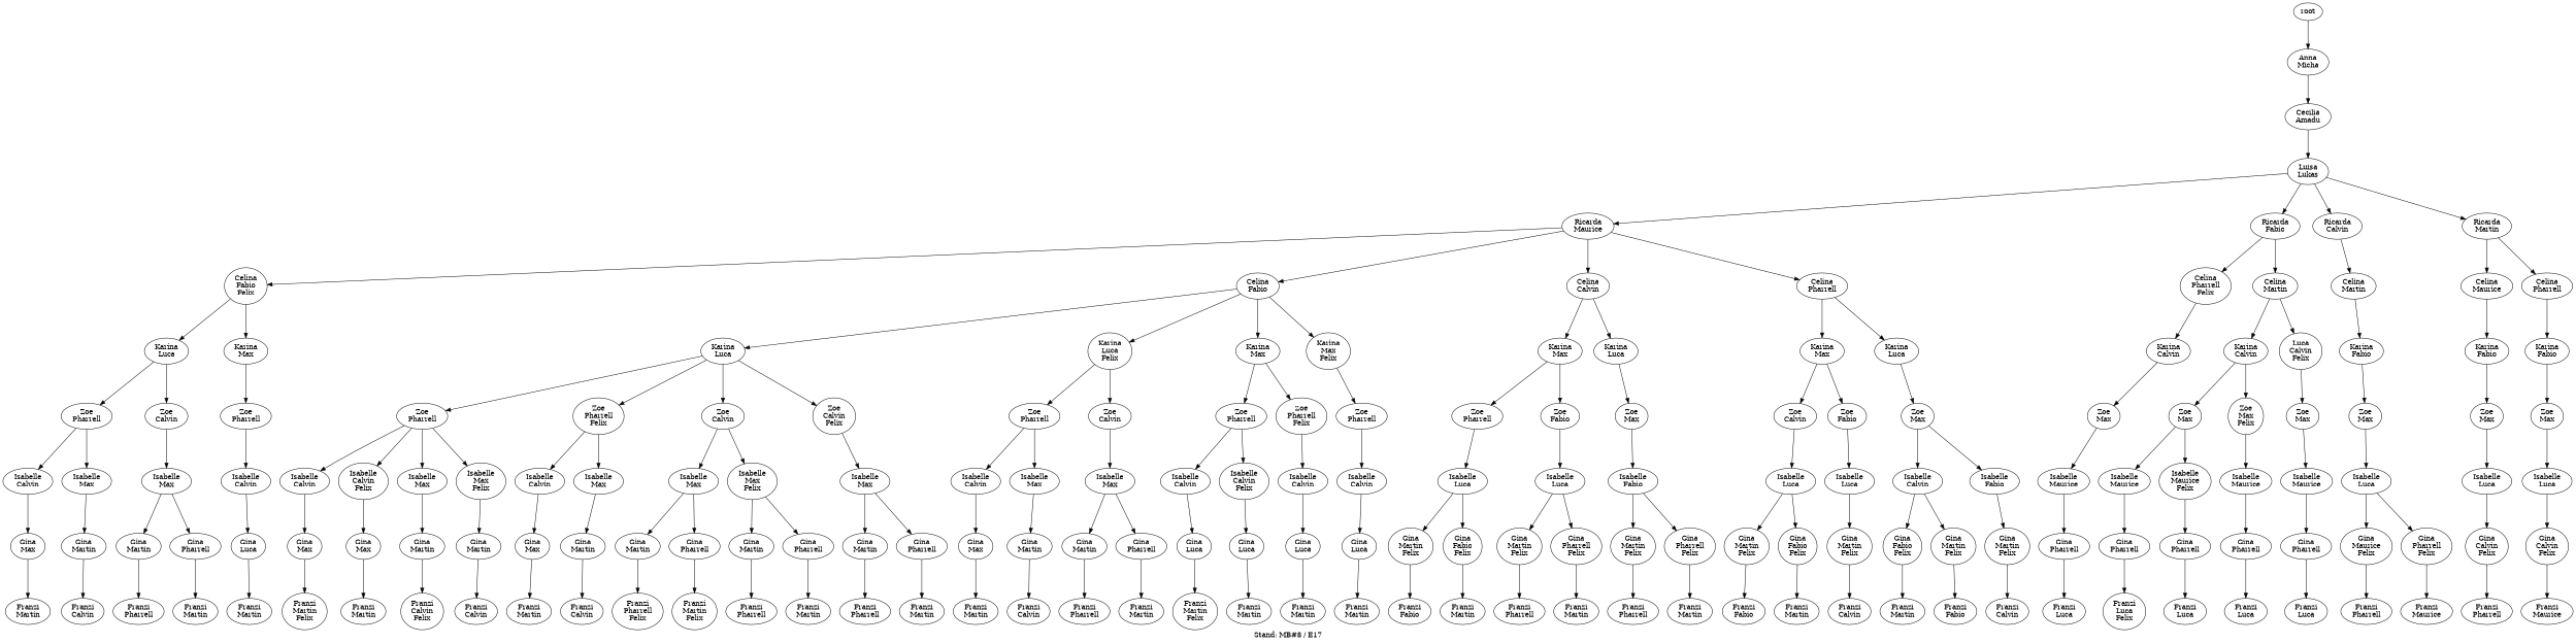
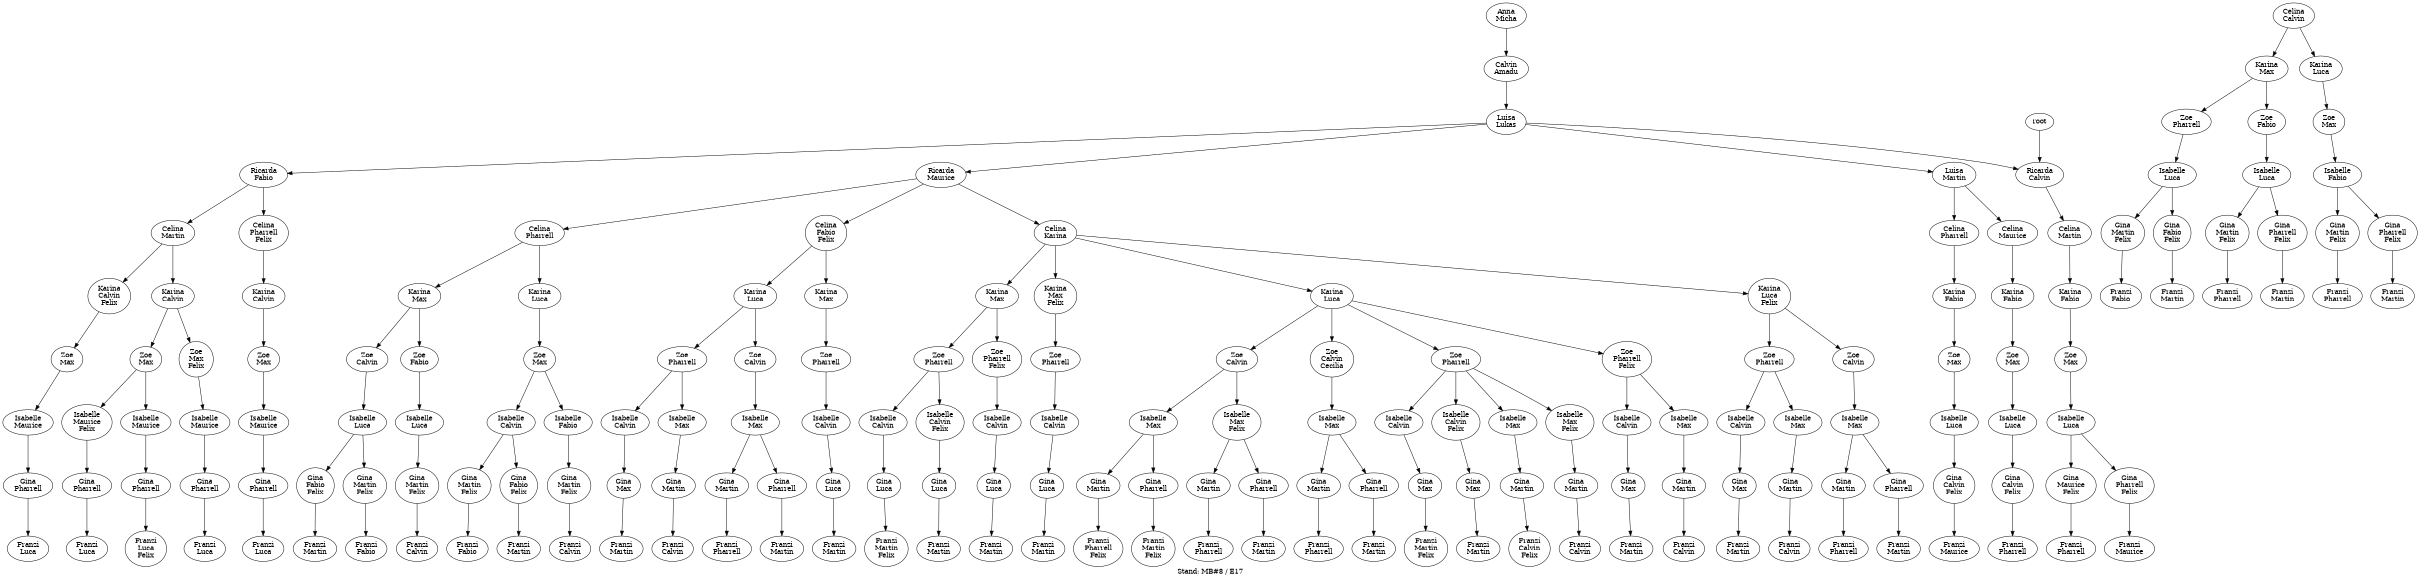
  digraph {
    label="Stand: MB#8 / E17"
    labelloc=b
    ranksep=0.8
    n1 [label="Anna\nMicha"]
-   n2 [label="Cecilia\nAmadu"]
+   n2 [label="Calvin\nAmadu"]
    n3 [label="Luisa\nLukas"]
    root
    n5 [label="Ricarda\nMaurice"]
    n6 [label="Ricarda\nFabio"]
    n7 [label="Ricarda\nCalvin"]
-   n8 [label="Ricarda\nMartin"]
+   n8 [label="Luisa\nMartin"]
    n9 [label="Celina\nFabio\nFelix"]
-   n10 [label="Celina\nFabio"]
+   n10 [label="Celina\nKarina"]
    n11 [label="Celina\nCalvin"]
    n12 [label="Celina\nPharrell"]
    n13 [label="Celina\nPharrell\nFelix"]
    n14 [label="Celina\nMartin"]
    n15 [label="Celina\nMartin"]
    n16 [label="Celina\nMaurice"]
    n17 [label="Celina\nPharrell"]
    n18 [label="Karina\nLuca"]
    n19 [label="Karina\nMax"]
    n20 [label="Karina\nLuca"]
    n21 [label="Karina\nLuca\nFelix"]
    n22 [label="Karina\nMax"]
    n23 [label="Karina\nMax\nFelix"]
    n24 [label="Karina\nMax"]
    n25 [label="Karina\nLuca"]
    n26 [label="Karina\nMax"]
    n27 [label="Karina\nLuca"]
    n28 [label="Zoe\nPharrell"]
    n29 [label="Zoe\nCalvin"]
    n30 [label="Zoe\nPharrell"]
    n31 [label="Isabelle\nCalvin"]
    n32 [label="Isabelle\nMax"]
    n33 [label="Isabelle\nMax"]
    n34 [label="Gina\nMax"]
    n35 [label="Gina\nMartin"]
    n36 [label="Franzi\nMartin"]
    n37 [label="Zoe\nPharrell"]
    n38 [label="Zoe\nPharrell\nFelix"]
    n39 [label="Zoe\nCalvin"]
-   n40 [label="Zoe\nCalvin\nFelix"]
+   n40 [label="Zoe\nCalvin\nCecilia"]
    n41 [label="Zoe\nPharrell"]
    n42 [label="Zoe\nCalvin"]
    n43 [label="Zoe\nPharrell"]
    n44 [label="Zoe\nPharrell\nFelix"]
    n45 [label="Zoe\nPharrell"]
    n46 [label="Isabelle\nCalvin"]
    n47 [label="Isabelle\nCalvin\nFelix"]
    n48 [label="Isabelle\nMax"]
    n49 [label="Isabelle\nMax\nFelix"]
    n50 [label="Isabelle\nCalvin"]
    n51 [label="Isabelle\nMax"]
    n52 [label="Isabelle\nMax"]
    n53 [label="Isabelle\nMax\nFelix"]
    n54 [label="Isabelle\nMax"]
    n55 [label="Gina\nMax"]
    n56 [label="Gina\nMax"]
    n57 [label="Gina\nMartin"]
    n58 [label="Gina\nMartin"]
    n59 [label="Franzi\nMartin\nFelix"]
    n60 [label="Franzi\nMartin"]
    n61 [label="Isabelle\nCalvin"]
    n62 [label="Isabelle\nMax"]
    n63 [label="Isabelle\nMax"]
    n64 [label="Gina\nMax"]
    n65 [label="Gina\nMartin"]
    n66 [label="Franzi\nMartin"]
    n67 [label="Gina\nMax"]
    n68 [label="Gina\nMartin"]
    n69 [label="Franzi\nMartin"]
    n70 [label="Franzi\nCalvin"]
    n71 [label="Franzi\nCalvin\nFelix"]
    n72 [label="Franzi\nCalvin"]
    n73 [label="Franzi\nCalvin"]
    n74 [label="Franzi\nCalvin"]
    n75 [label="Zoe\nPharrell"]
    n76 [label="Zoe\nFabio"]
    n77 [label="Zoe\nMax"]
    n78 [label="Isabelle\nLuca"]
    n79 [label="Isabelle\nLuca"]
    n80 [label="Gina\nMartin\nFelix"]
    n81 [label="Gina\nFabio\nFelix"]
    n82 [label="Franzi\nFabio"]
    n83 [label="Franzi\nMartin"]
    n84 [label="Isabelle\nCalvin"]
    n85 [label="Gina\nLuca"]
    n86 [label="Franzi\nMartin"]
    n87 [label="Isabelle\nCalvin"]
    n88 [label="Isabelle\nCalvin\nFelix"]
    n89 [label="Isabelle\nCalvin"]
    n90 [label="Gina\nLuca"]
    n91 [label="Gina\nLuca"]
    n92 [label="Franzi\nMartin\nFelix"]
    n93 [label="Franzi\nMartin"]
    n94 [label="Isabelle\nCalvin"]
    n95 [label="Gina\nLuca"]
    n96 [label="Franzi\nMartin"]
    n97 [label="Gina\nLuca"]
    n98 [label="Franzi\nMartin"]
    n99 [label="Gina\nMartin"]
    n100 [label="Gina\nPharrell"]
    n101 [label="Franzi\nPharrell"]
    n102 [label="Franzi\nMartin"]
    n103 [label="Gina\nMartin"]
    n104 [label="Gina\nPharrell"]
    n105 [label="Gina\nMartin"]
    n106 [label="Gina\nPharrell"]
    n107 [label="Franzi\nPharrell\nFelix"]
    n108 [label="Franzi\nMartin\nFelix"]
    n109 [label="Franzi\nPharrell"]
    n110 [label="Franzi\nMartin"]
    n111 [label="Gina\nMartin"]
    n112 [label="Gina\nPharrell"]
    n113 [label="Franzi\nPharrell"]
    n114 [label="Franzi\nMartin"]
    n115 [label="Gina\nMartin"]
    n116 [label="Gina\nPharrell"]
    n117 [label="Franzi\nPharrell"]
    n118 [label="Franzi\nMartin"]
    n119 [label="Zoe\nCalvin"]
    n120 [label="Zoe\nFabio"]
    n121 [label="Zoe\nMax"]
    n122 [label="Isabelle\nLuca"]
    n123 [label="Isabelle\nLuca"]
    n124 [label="Gina\nMartin\nFelix"]
    n125 [label="Gina\nFabio\nFelix"]
    n126 [label="Franzi\nFabio"]
    n127 [label="Franzi\nMartin"]
    n128 [label="Gina\nMartin\nFelix"]
    n129 [label="Franzi\nCalvin"]
    n130 [label="Gina\nMartin\nFelix"]
    n131 [label="Gina\nPharrell\nFelix"]
    n132 [label="Franzi\nPharrell"]
    n133 [label="Franzi\nMartin"]
    n134 [label="Karina\nCalvin"]
    n135 [label="Karina\nCalvin"]
-   n136 [label="Luca\nCalvin\nFelix"]
+   n136 [label="Karina\nCalvin\nFelix"]
    n137 [label="Zoe\nMax"]
    n138 [label="Isabelle\nMaurice"]
    n139 [label="Gina\nPharrell"]
    n140 [label="Franzi\nLuca"]
    n141 [label="Zoe\nMax"]
    n142 [label="Zoe\nMax\nFelix"]
    n143 [label="Zoe\nMax"]
    n144 [label="Isabelle\nMaurice"]
    n145 [label="Isabelle\nMaurice\nFelix"]
    n146 [label="Isabelle\nMaurice"]
    n147 [label="Gina\nPharrell"]
    n148 [label="Gina\nPharrell"]
    n149 [label="Franzi\nLuca\nFelix"]
    n150 [label="Franzi\nLuca"]
    n151 [label="Isabelle\nMaurice"]
    n152 [label="Gina\nPharrell"]
    n153 [label="Franzi\nLuca"]
    n154 [label="Gina\nPharrell"]
    n155 [label="Franzi\nLuca"]
    n156 [label="Karina\nFabio"]
    n157 [label="Zoe\nMax"]
    n158 [label="Isabelle\nLuca"]
    n159 [label="Gina\nMaurice\nFelix"]
    n160 [label="Gina\nPharrell\nFelix"]
    n161 [label="Franzi\nPharrell"]
    n162 [label="Franzi\nMaurice"]
    n163 [label="Karina\nFabio"]
    n164 [label="Karina\nFabio"]
    n165 [label="Zoe\nMax"]
    n166 [label="Isabelle\nLuca"]
    n167 [label="Gina\nCalvin\nFelix"]
    n168 [label="Franzi\nPharrell"]
    n169 [label="Zoe\nMax"]
    n170 [label="Isabelle\nLuca"]
    n171 [label="Gina\nCalvin\nFelix"]
    n172 [label="Franzi\nMaurice"]
    n173 [label="Isabelle\nCalvin"]
    n174 [label="Isabelle\nFabio"]
    n175 [label="Gina\nFabio\nFelix"]
    n176 [label="Gina\nMartin\nFelix"]
    n177 [label="Gina\nMartin\nFelix"]
    n178 [label="Franzi\nMartin"]
    n179 [label="Franzi\nFabio"]
    n180 [label="Franzi\nCalvin"]
    n181 [label="Isabelle\nFabio"]
    n182 [label="Gina\nMartin\nFelix"]
    n183 [label="Gina\nPharrell\nFelix"]
    n184 [label="Franzi\nPharrell"]
    n185 [label="Franzi\nMartin"]
    n1 -> n2
    n2 -> n3
    n3 -> n5
    n3 -> n6
    n3 -> n7
    n3 -> n8
-   root -> n1
+   root -> n7
    n5 -> n9
    n5 -> n10
-   n5 -> n11
    n5 -> n12
    n6 -> n13
    n6 -> n14
    n7 -> n15
    n8 -> n16
    n8 -> n17
    n9 -> n18
    n9 -> n19
    n10 -> n20
    n10 -> n21
    n10 -> n22
    n10 -> n23
    n11 -> n24
    n11 -> n25
    n12 -> n26
    n12 -> n27
    n13 -> n134
    n14 -> n135
    n14 -> n136
    n15 -> n156
    n16 -> n163
    n17 -> n164
    n18 -> n28
    n18 -> n29
    n19 -> n30
    n20 -> n37
    n20 -> n38
    n20 -> n39
    n20 -> n40
    n21 -> n41
    n21 -> n42
    n22 -> n43
    n22 -> n44
    n23 -> n45
    n24 -> n75
    n24 -> n76
    n25 -> n77
    n26 -> n119
    n26 -> n120
    n27 -> n121
    n28 -> n31
    n28 -> n32
    n29 -> n33
    n30 -> n84
    n31 -> n34
    n32 -> n35
    n33 -> n99
    n33 -> n100
    n34 -> n36
    n35 -> n70
    n37 -> n46
    n37 -> n47
    n37 -> n48
    n37 -> n49
    n38 -> n50
    n38 -> n51
    n39 -> n52
    n39 -> n53
    n40 -> n54
    n41 -> n61
    n41 -> n62
    n42 -> n63
    n43 -> n87
    n43 -> n88
    n44 -> n89
    n45 -> n94
    n46 -> n55
    n47 -> n56
    n48 -> n57
    n49 -> n58
    n50 -> n67
    n51 -> n68
    n52 -> n103
    n52 -> n104
    n53 -> n105
    n53 -> n106
    n54 -> n115
    n54 -> n116
    n55 -> n59
    n56 -> n60
    n57 -> n71
    n58 -> n72
    n61 -> n64
    n62 -> n65
    n63 -> n111
    n63 -> n112
    n64 -> n66
    n65 -> n73
    n67 -> n69
    n68 -> n74
    n75 -> n78
    n76 -> n79
    n77 -> n181
    n78 -> n80
    n78 -> n81
    n79 -> n130
    n79 -> n131
    n80 -> n82
    n81 -> n83
    n84 -> n85
    n85 -> n86
    n87 -> n90
    n88 -> n91
    n89 -> n97
    n90 -> n92
    n91 -> n93
    n94 -> n95
    n95 -> n96
    n97 -> n98
    n99 -> n101
    n100 -> n102
    n103 -> n107
    n104 -> n108
    n105 -> n109
    n106 -> n110
    n111 -> n113
    n112 -> n114
    n115 -> n117
    n116 -> n118
    n119 -> n122
    n120 -> n123
    n121 -> n173
    n121 -> n174
    n122 -> n124
    n122 -> n125
    n123 -> n128
    n124 -> n126
    n125 -> n127
    n128 -> n129
    n130 -> n132
    n131 -> n133
    n134 -> n137
    n135 -> n141
    n135 -> n142
    n136 -> n143
    n137 -> n138
    n138 -> n139
    n139 -> n140
    n141 -> n144
    n141 -> n145
    n142 -> n146
    n143 -> n151
    n144 -> n147
    n145 -> n148
    n146 -> n154
    n147 -> n149
    n148 -> n150
    n151 -> n152
    n152 -> n153
    n154 -> n155
    n156 -> n157
    n157 -> n158
    n158 -> n159
    n158 -> n160
    n159 -> n161
    n160 -> n162
    n163 -> n165
    n164 -> n169
    n165 -> n166
    n166 -> n167
    n167 -> n168
    n169 -> n170
    n170 -> n171
    n171 -> n172
    n173 -> n175
    n173 -> n176
    n174 -> n177
    n175 -> n178
    n176 -> n179
    n177 -> n180
    n181 -> n182
    n181 -> n183
    n182 -> n184
    n183 -> n185
  }
